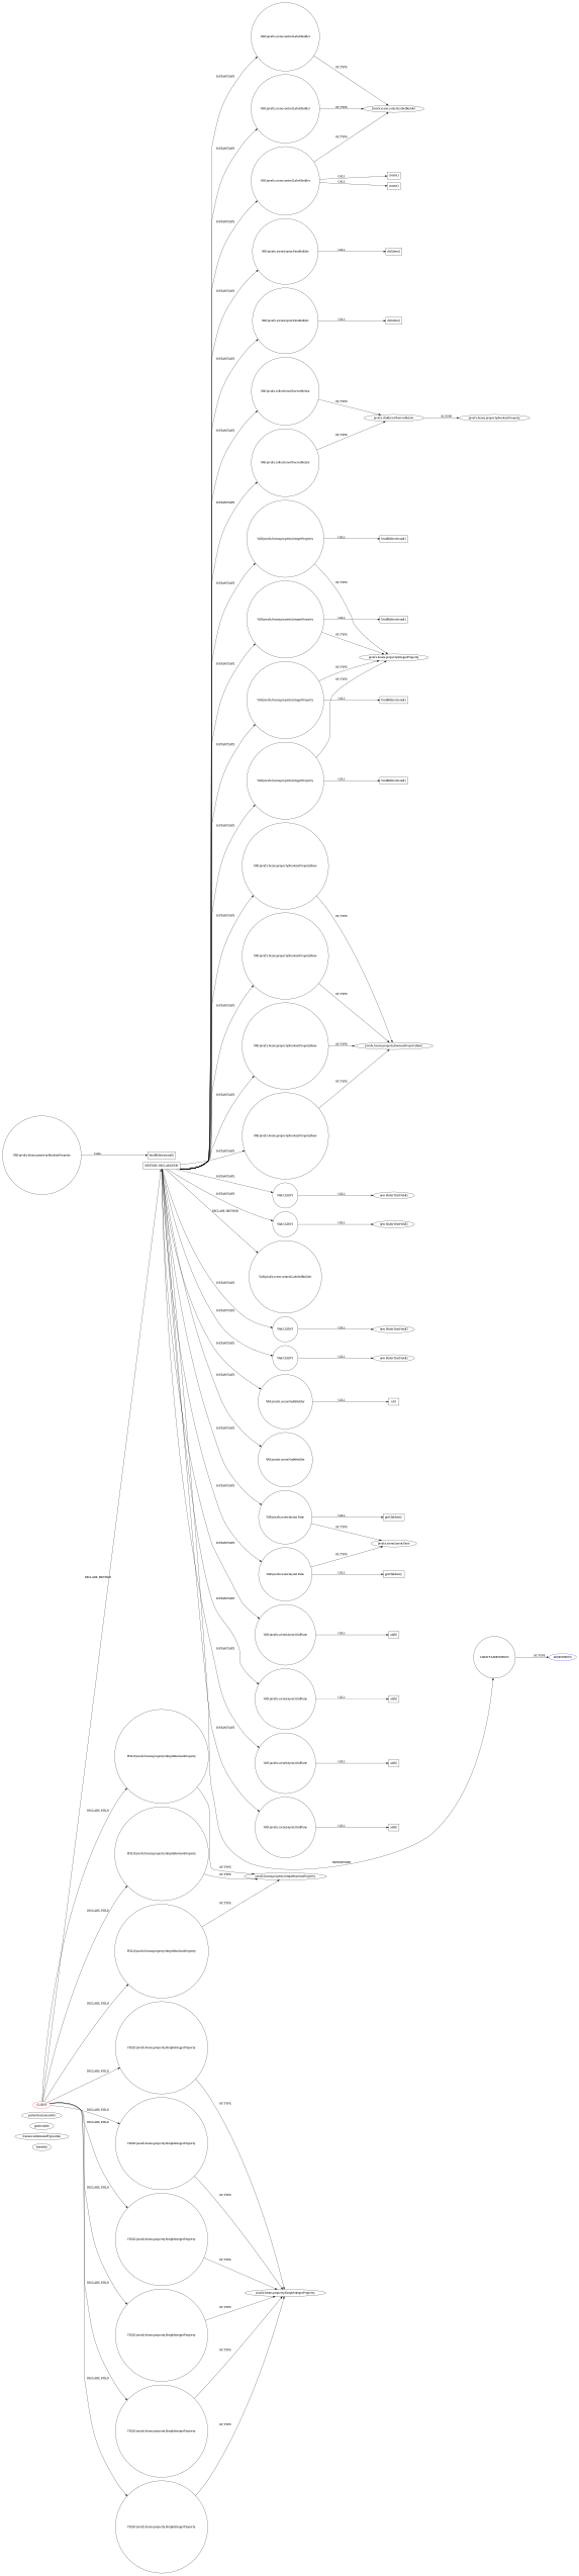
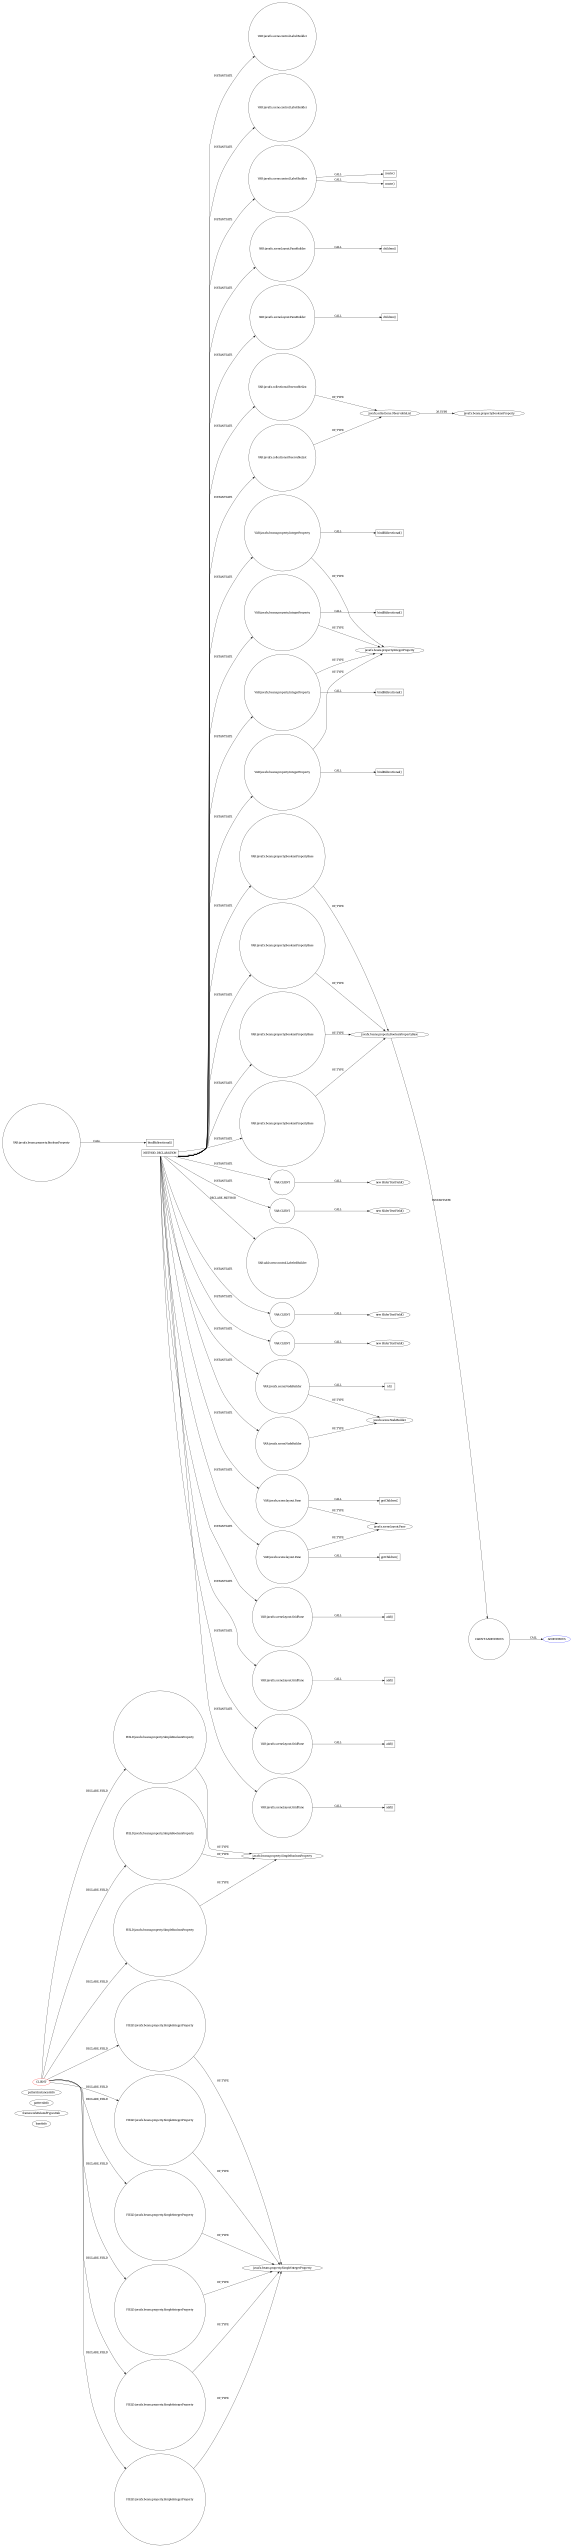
  digraph {
    fontname=Merriweather
    rankdir=LR
    node [fontname=Merriweather isFrameworkType=false vertexType=VARIABLE_EXPRESION shape=circle]
    edge [fontname=Merriweather]
    baseInfo [category=pattern graphId=2584 isAnonymous=false possibleRelation=false isFrameworkType="" vertexType="" shape=""]
    frameworkRelatedTypesInfo [isFrameworkType="" vertexType="" shape=""]
    patternInfo [frequency=2.0 patternRootClient=0 isFrameworkType="" vertexType="" shape=""]
    patternInstancesInfo [0="SaiPradeepDandem-javafx2-gradient-builder~/SaiPradeepDandem-javafx2-gradient-builder/javafx2-gradient-builder-master/src/main/java/com/javafx/gradientbuilder/application/RadialSettingsLayout.java~RadialSettingsLayout~1170" 1="SaiPradeepDandem-javafx2-gradient-builder~/SaiPradeepDandem-javafx2-gradient-builder/javafx2-gradient-builder-master/src/main/java/com/javafx/gradientbuilder/application/LinearSettingsLayout.java~LinearSettingsLayout~1172" isFrameworkType="" vertexType="" shape=""]
    n5 [label="new SliderTextField()" vertexType=CONSTRUCTOR_CALL shape=""]
    n6 [label="VAR:CLIENT"]
    n7 [label=METHOD_DECLARATION shape=box vertexType=CLIENT_METHOD_DECLARATION]
    n8 [label="VAR:javafx.scene.NodeBuilder"]
    n9 [label="VAR:javafx.scene.NodeBuilder"]
    n10 [label="VAR:javafx.scene.layout.Pane"]
    n11 [label="VAR:javafx.scene.layout.Pane"]
    n12 [label="VAR:javafx.scene.layout.GridPane"]
    n13 [label="VAR:javafx.scene.layout.GridPane"]
    n14 [label="VAR:javafx.scene.layout.GridPane"]
    n15 [label="VAR:javafx.scene.layout.GridPane"]
    n16 [label="VAR:javafx.beans.property.BooleanPropertyBase"]
    n17 [label="VAR:javafx.beans.property.BooleanPropertyBase"]
    n18 [label="VAR:javafx.beans.property.BooleanPropertyBase"]
    n19 [label="VAR:javafx.beans.property.BooleanPropertyBase"]
    n20 [label="VAR:javafx.scene.control.LabelBuilder"]
    n21 [label="VAR:javafx.scene.control.LabelBuilder"]
    n22 [label="VAR:javafx.scene.control.LabelBuilder"]
    n23 [label="VAR:javafx.scene.layout.PaneBuilder"]
    n24 [label="VAR:javafx.scene.layout.PaneBuilder"]
    n25 [label="CLIENT:ANONYMOUS"]
    n26 [label="VAR:javafx.beans.property.IntegerProperty"]
    n27 [label="VAR:javafx.beans.property.IntegerProperty"]
    n28 [label="VAR:javafx.beans.property.IntegerProperty"]
    n29 [label="VAR:javafx.beans.property.IntegerProperty"]
    n30 [label="VAR:javafx.collections.ObservableList"]
    n31 [label="VAR:javafx.collections.ObservableList"]
    n32 [label="VAR:CLIENT"]
    n33 [label="VAR:CLIENT"]
    n34 [label="VAR:CLIENT"]
-   n35 [label="VAR:javafx.scene.control.LabeledBuilder"]
+   n35 [label="VAR:add.scene.control.LabeledBuilder"]
+   n36 [label="javafx.scene.NodeBuilder" vertexType=FRAMEWORK_CLASS_TYPE shape=""]
    n37 [label="id()" shape=box vertexType=INSIDE_CALL]
    n38 [label="javafx.scene.layout.Pane" vertexType=FRAMEWORK_CLASS_TYPE shape=""]
    n39 [label="getChildren()" shape=box vertexType=INSIDE_CALL]
    n40 [label="getChildren()" shape=box vertexType=INSIDE_CALL]
    n41 [label="add()" shape=box vertexType=INSIDE_CALL]
    n42 [label="add()" shape=box vertexType=INSIDE_CALL]
    n43 [label="add()" shape=box vertexType=INSIDE_CALL]
    n44 [label="add()" shape=box vertexType=INSIDE_CALL]
    n45 [label="javafx.beans.property.BooleanPropertyBase" vertexType=FRAMEWORK_CLASS_TYPE shape=""]
-   n46 [label="javafx.scene.control.LabelBuilder" vertexType=FRAMEWORK_CLASS_TYPE shape=""]
    n47 [label="create()" shape=box vertexType=INSIDE_CALL]
    n48 [label="create()" shape=box vertexType=INSIDE_CALL]
    n49 [label="children()" shape=box vertexType=INSIDE_CALL]
    n50 [label="children()" shape=box vertexType=INSIDE_CALL]
    n51 [color=blue label=ANONYMOUS vertexType=REFERENCE_ANONYMOUS_DECLARATION shape=""]
    n52 [label="javafx.beans.property.IntegerProperty" vertexType=FRAMEWORK_CLASS_TYPE shape=""]
    n53 [label="bindBidirectional()" shape=box vertexType=INSIDE_CALL]
    n54 [label="bindBidirectional()" shape=box vertexType=INSIDE_CALL]
    n55 [label="bindBidirectional()" shape=box vertexType=INSIDE_CALL]
    n56 [label="bindBidirectional()" shape=box vertexType=INSIDE_CALL]
-   n57 [label="javafx.children.ObservableList" vertexType=FRAMEWORK_INTERFACE_TYPE shape=""]
+   n57 [label="javafx.collections.ObservableList" vertexType=FRAMEWORK_INTERFACE_TYPE shape=""]
    n58 [label="new SliderTextField()" vertexType=CONSTRUCTOR_CALL shape=""]
    n59 [label="new SliderTextField()" vertexType=CONSTRUCTOR_CALL shape=""]
    n60 [label="new SliderTextField()" vertexType=CONSTRUCTOR_CALL shape=""]
    n61 [label="VAR:javafx.beans.property.BooleanProperty"]
    n62 [label="bindBidirectional()" shape=box vertexType=INSIDE_CALL]
    n63 [color=red label=CLIENT vertexType=ROOT_CLIENT_CLASS_DECLARATION shape=""]
    n64 [label="FIELD:javafx.beans.property.SimpleBooleanProperty" vertexType=FIELD_DECLARATION]
    n65 [label="FIELD:javafx.beans.property.SimpleBooleanProperty" vertexType=FIELD_DECLARATION]
    n66 [label="FIELD:javafx.beans.property.SimpleBooleanProperty" vertexType=FIELD_DECLARATION]
    n67 [label="FIELD:javafx.beans.property.SimpleIntegerProperty" vertexType=FIELD_DECLARATION]
    n68 [label="FIELD:javafx.beans.property.SimpleIntegerProperty" vertexType=FIELD_DECLARATION]
    n69 [label="FIELD:javafx.beans.property.SimpleIntegerProperty" vertexType=FIELD_DECLARATION]
    n70 [label="FIELD:javafx.beans.property.SimpleIntegerProperty" vertexType=FIELD_DECLARATION]
    n71 [label="FIELD:javafx.beans.property.SimpleIntegerProperty" vertexType=FIELD_DECLARATION]
    n72 [label="FIELD:javafx.beans.property.SimpleIntegerProperty" vertexType=FIELD_DECLARATION]
    n73 [label="javafx.beans.property.SimpleBooleanProperty" vertexType=FRAMEWORK_CLASS_TYPE shape=""]
    n74 [label="javafx.beans.property.SimpleIntegerProperty" vertexType=FRAMEWORK_CLASS_TYPE shape=""]
    n75 [label="javafx.beans.property.BooleanProperty" vertexType=FRAMEWORK_CLASS_TYPE shape=""]
    n6 -> n5 [label=CALL]
    n7 -> n6 [label=INSTANTIATE]
    n7 -> n8 [label=INSTANTIATE]
    n7 -> n9 [label=INSTANTIATE]
    n7 -> n10 [label=INSTANTIATE]
    n7 -> n11 [label=INSTANTIATE]
    n7 -> n12 [label=INSTANTIATE]
    n7 -> n13 [label=INSTANTIATE]
    n7 -> n14 [label=INSTANTIATE]
    n7 -> n15 [label=INSTANTIATE]
    n7 -> n16 [label=INSTANTIATE]
    n7 -> n17 [label=INSTANTIATE]
    n7 -> n18 [label=INSTANTIATE]
    n7 -> n19 [label=INSTANTIATE]
    n7 -> n20 [label=INSTANTIATE]
    n7 -> n21 [label=INSTANTIATE]
    n7 -> n22 [label=INSTANTIATE]
    n7 -> n23 [label=INSTANTIATE]
    n7 -> n24 [label=INSTANTIATE]
-   n7 -> n25 [label=INSTANTIATE]
+   n45 -> n25 [label=INSTANTIATE]
    n7 -> n26 [label=INSTANTIATE]
    n7 -> n27 [label=INSTANTIATE]
    n7 -> n28 [label=INSTANTIATE]
    n7 -> n29 [label=INSTANTIATE]
    n7 -> n30 [label=INSTANTIATE]
    n7 -> n31 [label=INSTANTIATE]
    n7 -> n32 [label=INSTANTIATE]
    n7 -> n33 [label=INSTANTIATE]
    n7 -> n34 [label=INSTANTIATE]
    n7 -> n35 [label=DECLARE_METHOD]
+   n8 -> n36 [label=OF_TYPE]
+   n9 -> n36 [label=OF_TYPE]
    n9 -> n37 [label=CALL]
    n10 -> n38 [label=OF_TYPE]
    n10 -> n39 [label=CALL]
    n11 -> n38 [label=OF_TYPE]
    n11 -> n40 [label=CALL]
    n12 -> n41 [label=CALL]
    n13 -> n42 [label=CALL]
    n14 -> n43 [label=CALL]
    n15 -> n44 [label=CALL]
    n16 -> n45 [label=OF_TYPE]
    n17 -> n45 [label=OF_TYPE]
    n18 -> n45 [label=OF_TYPE]
    n19 -> n45 [label=OF_TYPE]
-   n20 -> n46 [label=OF_TYPE]
-   n21 -> n46 [label=OF_TYPE]
-   n22 -> n46 [label=OF_TYPE]
    n22 -> n47 [label=CALL]
    n22 -> n48 [label=CALL]
    n23 -> n49 [label=CALL]
    n24 -> n50 [label=CALL]
-   n25 -> n51 [label=OF_TYPE]
+   n25 -> n51 [label=CALL]
    n26 -> n52 [label=OF_TYPE]
    n26 -> n53 [label=CALL]
    n27 -> n52 [label=OF_TYPE]
    n27 -> n54 [label=CALL]
    n28 -> n52 [label=OF_TYPE]
    n28 -> n55 [label=CALL]
    n29 -> n52 [label=OF_TYPE]
    n29 -> n56 [label=CALL]
    n30 -> n57 [label=OF_TYPE]
    n31 -> n57 [label=OF_TYPE]
    n32 -> n58 [label=CALL]
    n33 -> n59 [label=CALL]
    n34 -> n60 [label=CALL]
    n57 -> n75 [label=OF_TYPE]
    n61 -> n62 [label=CALL]
-   n63 -> n7 [label=DECLARE_METHOD]
    n63 -> n64 [label=DECLARE_FIELD]
    n63 -> n65 [label=DECLARE_FIELD]
    n63 -> n66 [label=DECLARE_FIELD]
    n63 -> n67 [label=DECLARE_FIELD]
    n63 -> n68 [label=DECLARE_FIELD]
    n63 -> n69 [label=DECLARE_FIELD]
    n63 -> n70 [label=DECLARE_FIELD]
    n63 -> n71 [label=DECLARE_FIELD]
    n63 -> n72 [label=DECLARE_FIELD]
    n64 -> n73 [label=OF_TYPE]
    n65 -> n73 [label=OF_TYPE]
    n66 -> n73 [label=OF_TYPE]
    n67 -> n74 [label=OF_TYPE]
    n68 -> n74 [label=OF_TYPE]
    n69 -> n74 [label=OF_TYPE]
    n70 -> n74 [label=OF_TYPE]
    n71 -> n74 [label=OF_TYPE]
    n72 -> n74 [label=OF_TYPE]
  }
